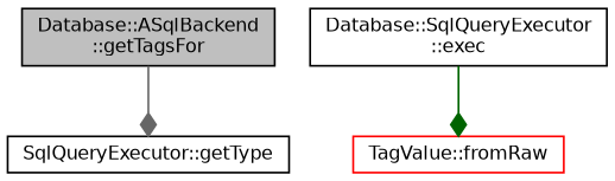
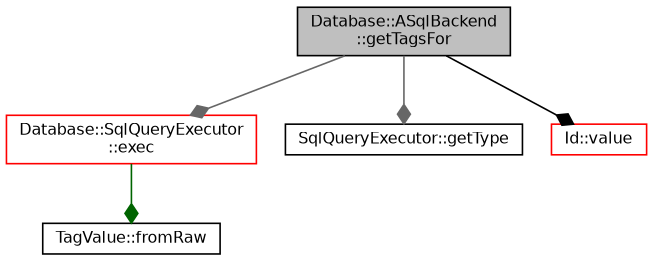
  digraph {
    rankdir=TB
    node [color=black fillcolor=white fontname=Helvetica fontsize=10 shape=record style=filled]
    edge [arrowhead=diamond color=gray40 fontname=Helvetica fontsize=10 labelfontname=Helvetica labelfontsize=10 style=solid]
    n1 [fillcolor=grey75 fontcolor=black height=0.2 label="Database::ASqlBackend\l::getTagsFor" width=0.4]
-   n2 [height=0.2 label="Database::SqlQueryExecutor\l::exec" width=0.4]
+   n2 [color=red height=0.2 label="Database::SqlQueryExecutor\l::exec" width=0.4]
    n3 [height=0.2 label="SqlQueryExecutor::getType" width=0.4]
-   n5 [color=red height=0.2 label="TagValue::fromRaw" width=0.4]
+   n4 [color=red height=0.2 label="Id::value" width=0.4]
+   n5 [height=0.2 label="TagValue::fromRaw" width=0.4]
+   n1 -> n2
    n1 -> n3
+   n1 -> n4 [color=black]
    n2 -> n5 [color=darkgreen]
  }
